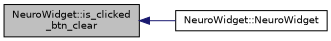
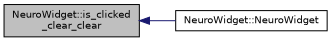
  digraph {
    rankdir=LR
    fontname="DejaVu Sans"
    node [color=black fontname="DejaVu Sans" fontsize=10 shape=record style=filled]
-   n1 [fillcolor=grey75 fontcolor=black height=0.2 label="NeuroWidget::is_clicked\l_btn_clear" width=0.4]
+   n1 [fillcolor=grey75 fontcolor=black height=0.2 label="NeuroWidget::is_clicked\l_clear_clear" width=0.4]
    n2 [fillcolor=white height=0.2 label="NeuroWidget::NeuroWidget" width=0.4]
    n1 -> n2 [color=midnightblue dir=back fontname="DejaVu Sans" fontsize=10 labelfontname=Helvetica labelfontsize=10 style=solid]
  }
